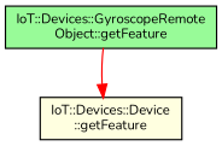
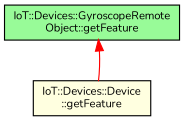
  digraph {
    rankdir=TB
    fontname=Nunito
    node [color=black fontname=Nunito fontsize=10 shape=record style=filled]
    n1 [fillcolor=palegreen fontcolor=black height=0.2 label="IoT::Devices::GyroscopeRemote\lObject::getFeature" width=0.4]
    n2 [fillcolor=lightyellow height=0.2 label="IoT::Devices::Device\l::getFeature" width=0.4]
-   n1 -> n2 [color=red fontname=Nunito fontsize=10 labelfontname=Helvetica labelfontsize=10 style=solid]
+   n2 -> n1 [color=red fontname=Nunito fontsize=10 labelfontname=Helvetica labelfontsize=10 style=solid]
  }
